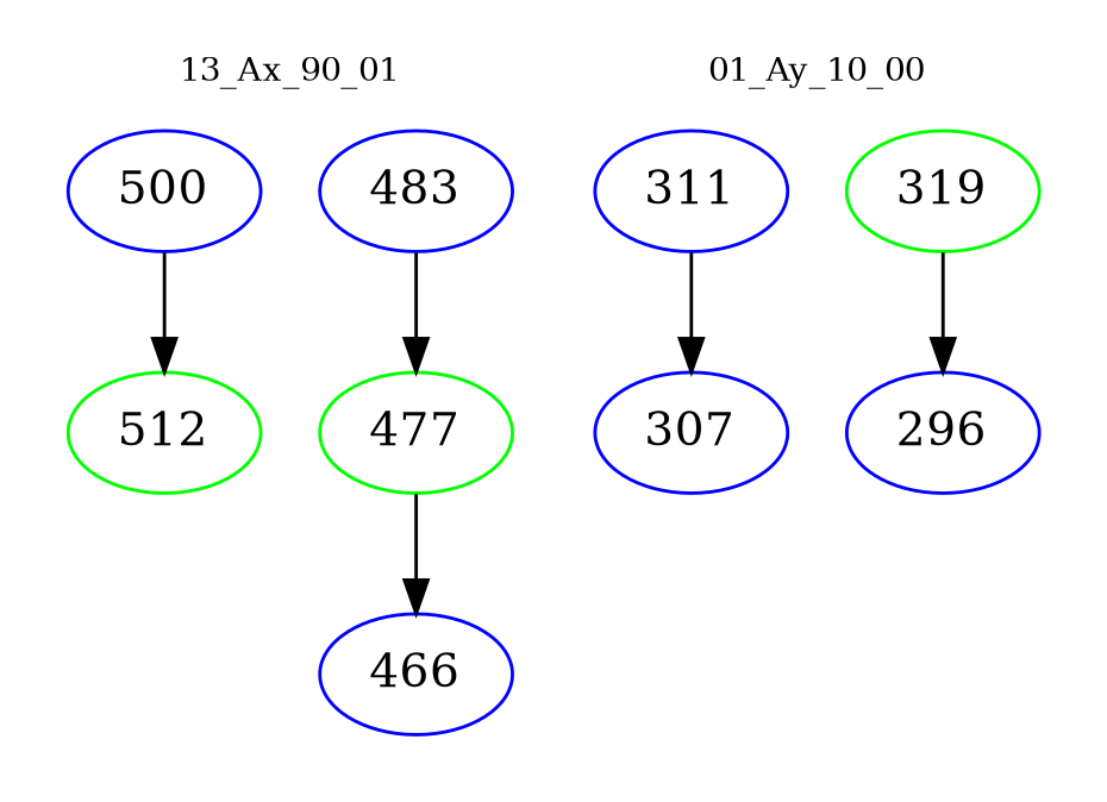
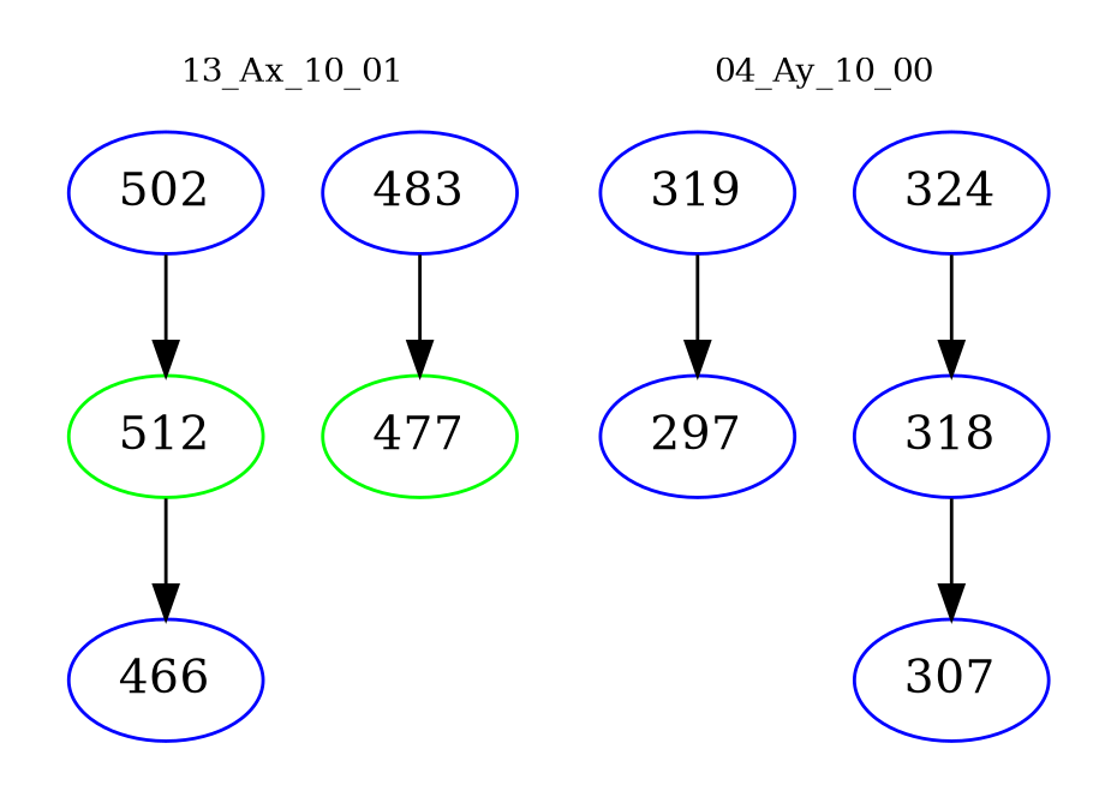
  digraph {
    node [color=blue]
    edge [color=black]
    n1 [label=483]
    n2 [color=green label=477]
-   n3 [label=500]
+   n3 [label=502]
    n4 [label=466]
    n5 [color=green label=512]
-   n7 [color=green label=319]
-   n8 [label=311]
-   n9 [label=296]
+   n6 [label=324]
+   n7 [label=319]
+   n8 [label=318]
+   n9 [label=297]
    n10 [label=307]
    subgraph cluster_1 {
      color=white
      fontsize=10
-     label="13_Ax_90_01"
+     label="13_Ax_10_01"
      n1
      n2
      n3
      n4
      n5
    }
    subgraph cluster_2 {
      color=white
      fontsize=10
-     label="01_Ay_10_00"
+     label="04_Ay_10_00"
+     n6
      n7
      n8
      n9
      n10
    }
    n1 -> n2
-   n2 -> n4
+   n5 -> n4
    n3 -> n5
+   n6 -> n8
    n7 -> n9
    n8 -> n10
  }
